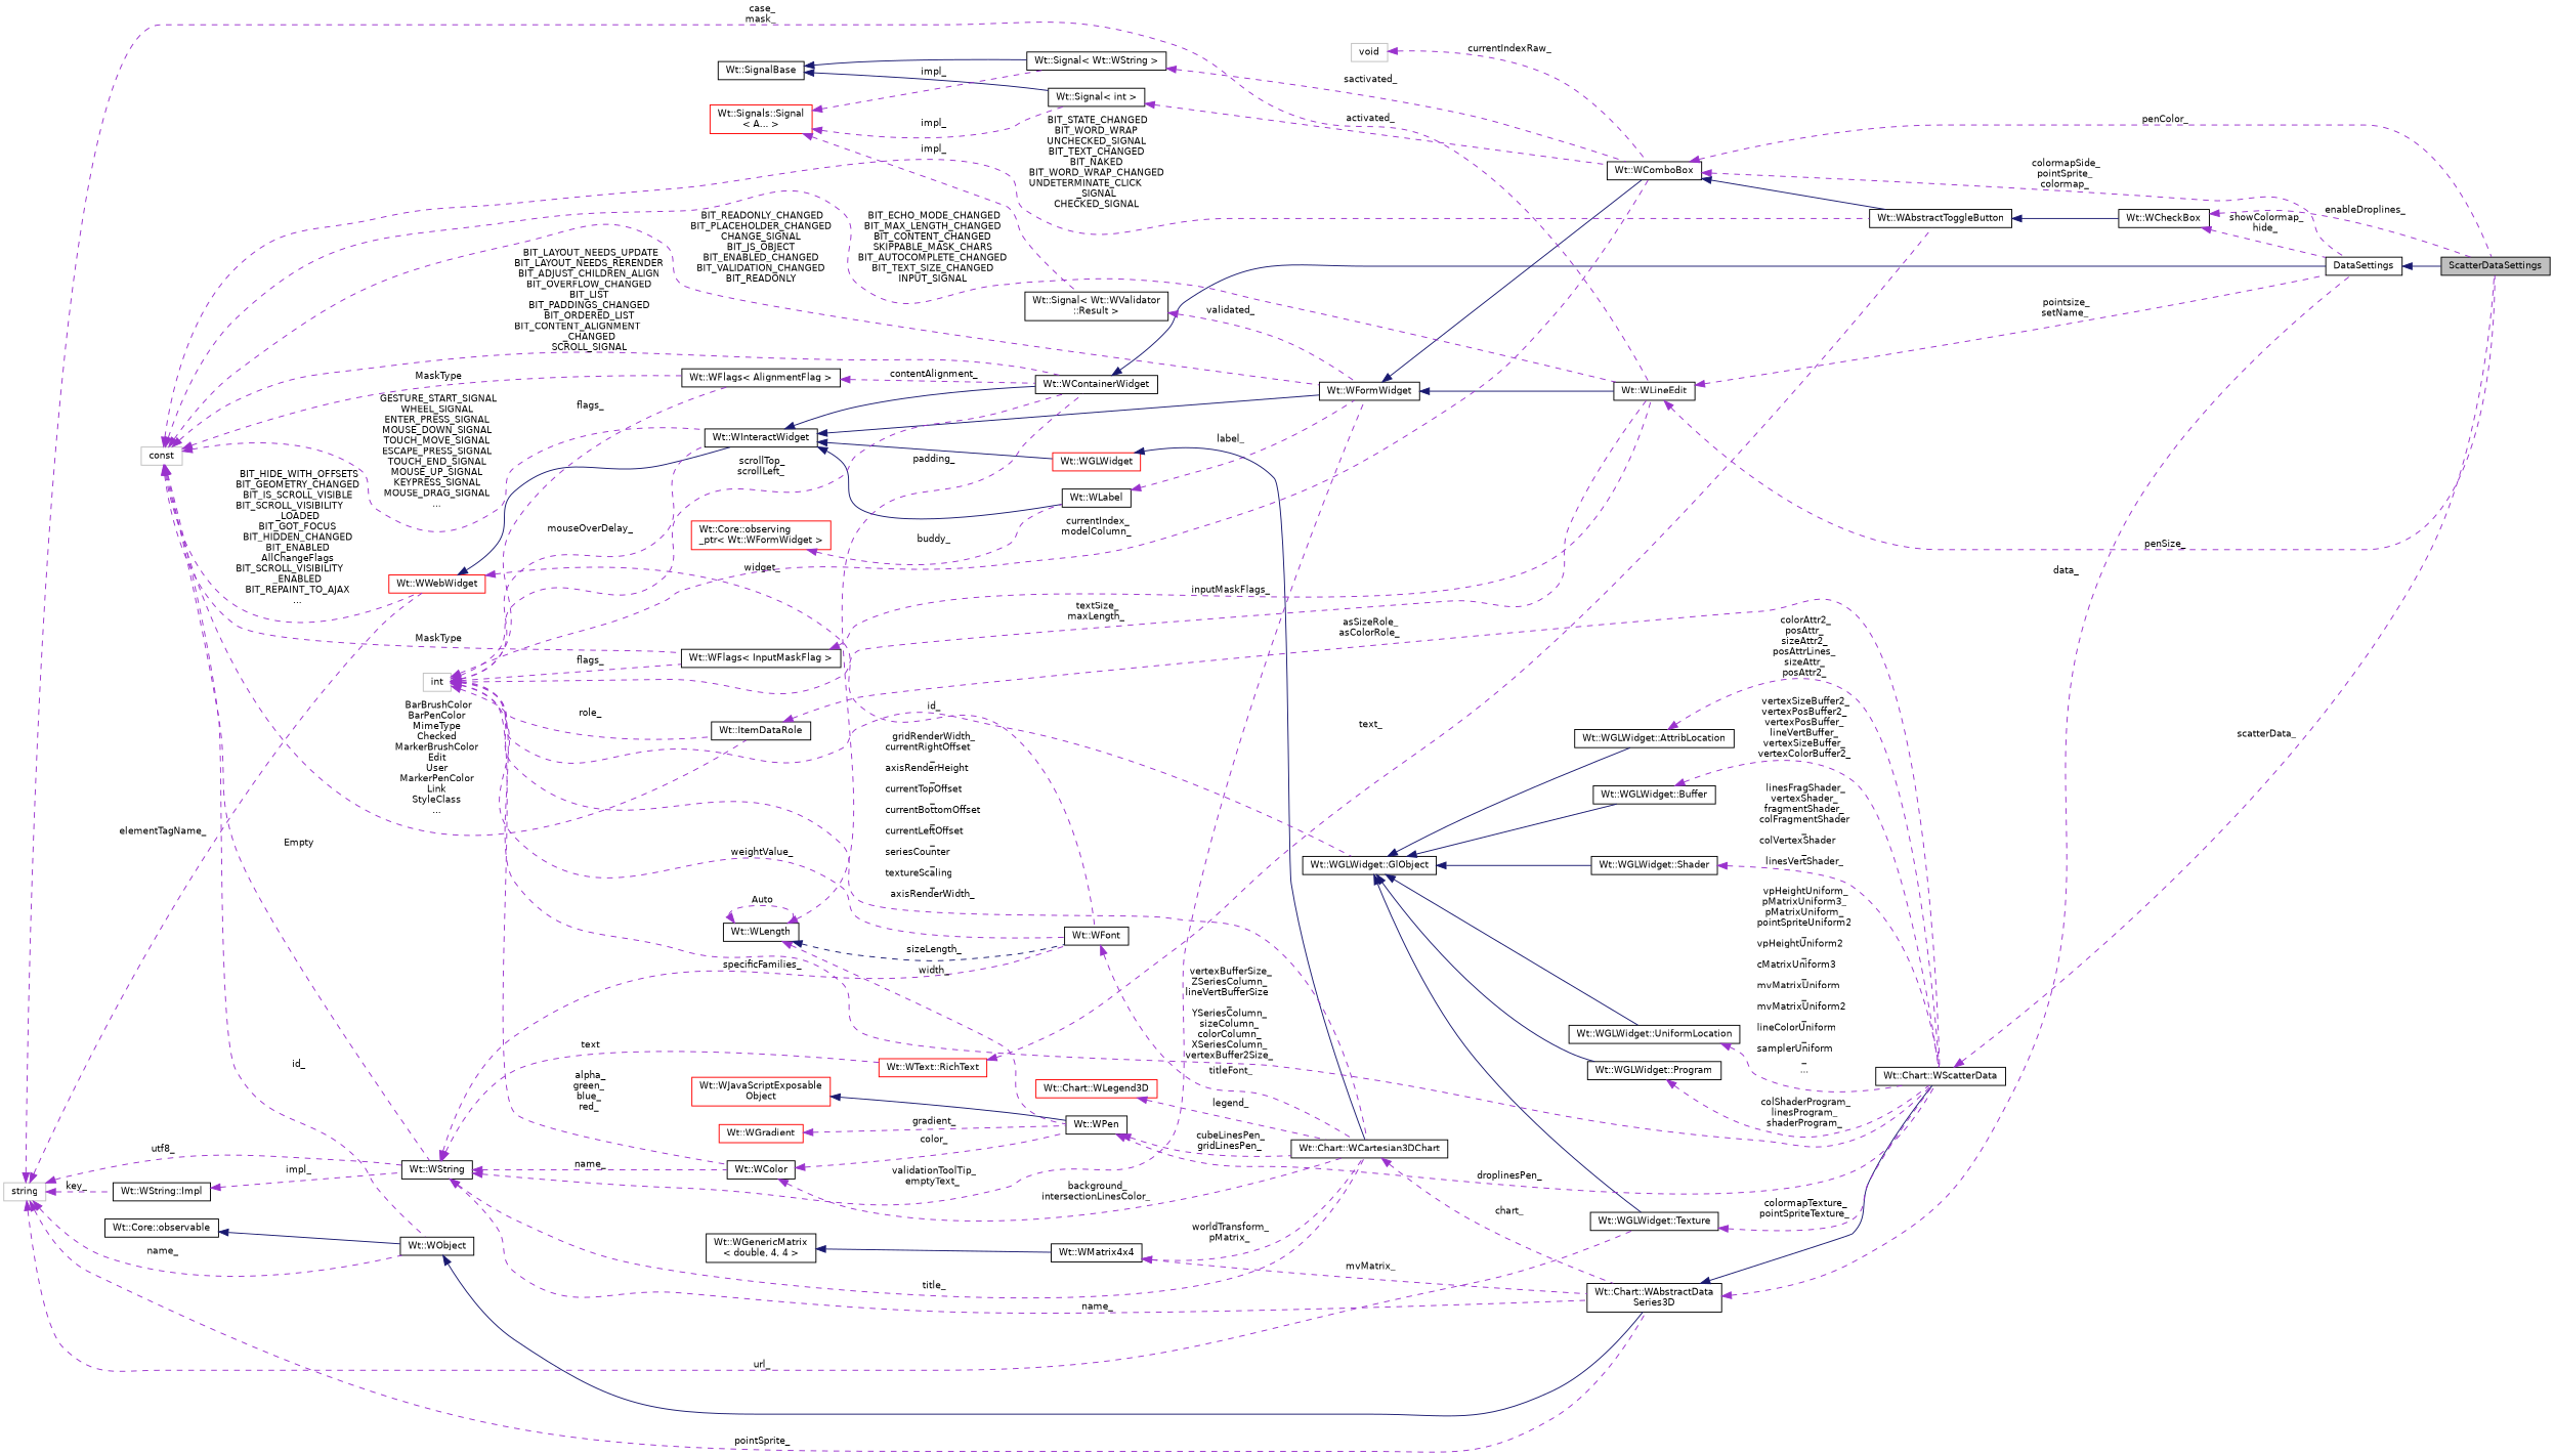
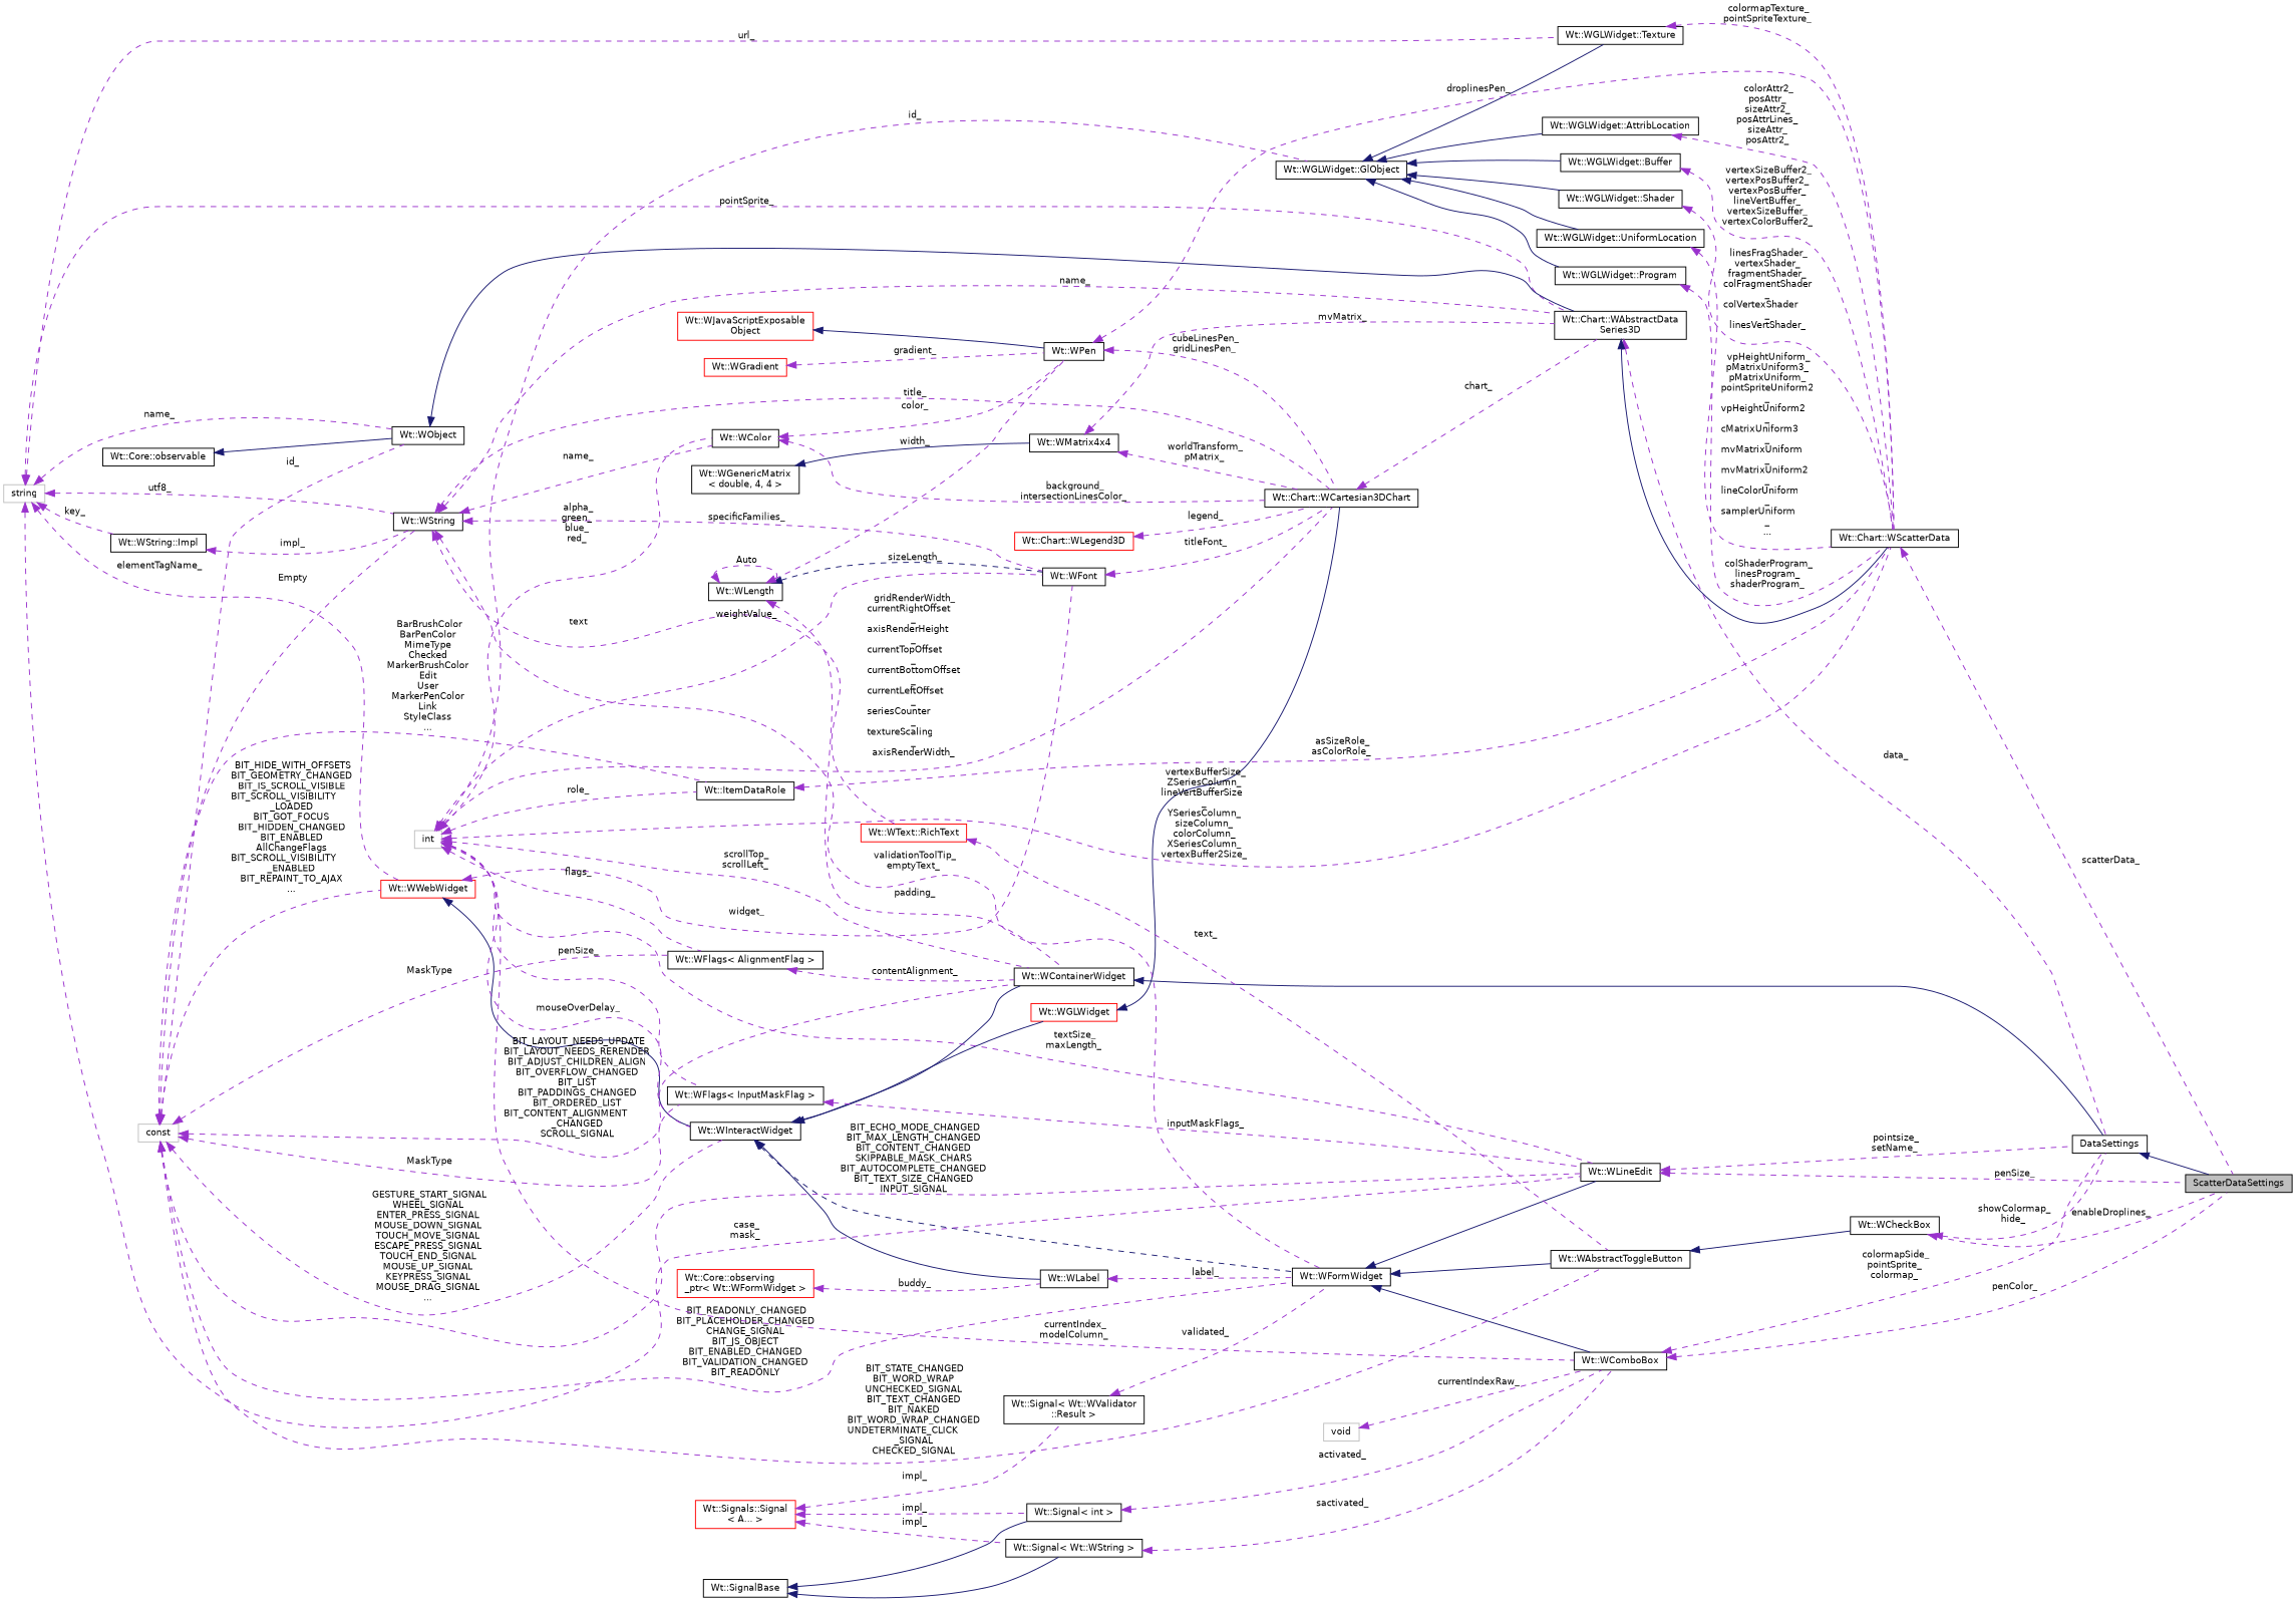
  digraph {
    rankdir=LR
    node [color=black fillcolor=white fontname=Helvetica fontsize=10 shape=record style=filled]
    edge [color=darkorchid3 dir=back fontname=Helvetica fontsize=10 labelfontname=Helvetica labelfontsize=10 style=dashed]
    n1 [fillcolor=grey75 fontcolor=black height=0.2 label=ScatterDataSettings width=0.4]
    n2 [height=0.2 label=DataSettings width=0.4]
    n3 [height=0.2 label="Wt::WContainerWidget" width=0.4]
    n4 [height=0.2 label="Wt::WInteractWidget" width=0.4]
    n5 [height=0.2 label="Wt::WFormWidget" width=0.4]
    n6 [height=0.2 label="Wt::WLabel" width=0.4]
    n7 [color=red height=0.2 label="Wt::WGLWidget" width=0.4]
    n8 [height=0.2 label="Wt::WLineEdit" width=0.4]
    n9 [height=0.2 label="Wt::WAbstractToggleButton" width=0.4]
    n10 [height=0.2 label="Wt::WComboBox" width=0.4]
    n11 [height=0.2 label="Wt::Chart::WCartesian3DChart" width=0.4]
    n12 [color=red height=0.2 label="Wt::WWebWidget" width=0.4]
    n13 [height=0.2 label="Wt::WFont" width=0.4]
    n14 [color=grey75 height=0.2 label=string width=0.4]
    n15 [height=0.2 label="Wt::WString" width=0.4]
    n16 [height=0.2 label="Wt::WString::Impl" width=0.4]
    n17 [height=0.2 label="Wt::Chart::WAbstractData\lSeries3D" width=0.4]
    n18 [height=0.2 label="Wt::WObject" width=0.4]
    n19 [height=0.2 label="Wt::WGLWidget::Texture" width=0.4]
    n20 [height=0.2 label="Wt::WColor" width=0.4]
    n21 [color=red height=0.2 label="Wt::WText::RichText" width=0.4]
    n22 [height=0.2 label="Wt::Chart::WScatterData" width=0.4]
    n23 [color=grey75 height=0.2 label=const width=0.4]
    n24 [height=0.2 label="Wt::WFlags\< AlignmentFlag \>" width=0.4]
    n25 [height=0.2 label="Wt::WFlags\< InputMaskFlag \>" width=0.4]
    n26 [height=0.2 label="Wt::ItemDataRole" width=0.4]
    n27 [height=0.2 label="Wt::WCheckBox" width=0.4]
    n28 [color=grey75 height=0.2 label=int width=0.4]
    n29 [height=0.2 label="Wt::WGLWidget::GlObject" width=0.4]
    n30 [height=0.2 label="Wt::WPen" width=0.4]
    n31 [height=0.2 label="Wt::WGLWidget::UniformLocation" width=0.4]
    n32 [height=0.2 label="Wt::WGLWidget::Program" width=0.4]
    n33 [height=0.2 label="Wt::WGLWidget::AttribLocation" width=0.4]
    n34 [height=0.2 label="Wt::WGLWidget::Buffer" width=0.4]
    n35 [height=0.2 label="Wt::WGLWidget::Shader" width=0.4]
    n36 [height=0.2 label="Wt::WLength" width=0.4]
    n37 [color=red height=0.2 label="Wt::Core::observing\l_ptr\< Wt::WFormWidget \>" width=0.4]
    n38 [height=0.2 label="Wt::Signal\< Wt::WValidator\l::Result \>" width=0.4]
    n39 [height=0.2 label="Wt::SignalBase" width=0.4]
    n40 [height=0.2 label="Wt::Signal\< Wt::WString \>" width=0.4]
    n41 [height=0.2 label="Wt::Signal\< int \>" width=0.4]
    n42 [color=red height=0.2 label="Wt::Signals::Signal\l\< A... \>" width=0.4]
    n43 [color=grey75 height=0.2 label=void width=0.4]
    n44 [height=0.2 label="Wt::Core::observable" width=0.4]
    n45 [height=0.2 label="Wt::WMatrix4x4" width=0.4]
    n46 [height=0.2 label="Wt::WGenericMatrix\l\< double, 4, 4 \>" width=0.4]
    n47 [color=red height=0.2 label="Wt::WJavaScriptExposable\lObject" width=0.4]
    n48 [color=red height=0.2 label="Wt::WGradient" width=0.4]
    n49 [color=red height=0.2 label="Wt::Chart::WLegend3D" width=0.4]
    n2 -> n1 [color=midnightblue style=solid]
    n3 -> n2 [color=midnightblue style=solid]
    n4 -> n3 [color=midnightblue style=solid]
-   n4 -> n5 [color=midnightblue style=solid]
+   n4 -> n5 [color=midnightblue]
    n4 -> n6 [color=midnightblue style=solid]
    n4 -> n7 [color=midnightblue style=solid]
    n5 -> n8 [color=midnightblue style=solid]
-   n10 -> n9 [color=midnightblue style=solid]
+   n5 -> n9 [color=midnightblue style=solid]
    n5 -> n10 [color=midnightblue style=solid]
    n6 -> n5 [label=" label_"]
    n7 -> n11 [color=midnightblue style=solid]
    n8 -> n1 [label=" penSize_"]
    n8 -> n2 [label=" pointsize_\nsetName_"]
    n9 -> n27 [color=midnightblue style=solid]
    n10 -> n1 [label=" penColor_"]
    n10 -> n2 [label=" colormapSide_\npointSprite_\ncolormap_"]
    n11 -> n17 [label=" chart_"]
    n12 -> n4 [color=midnightblue style=solid]
    n12 -> n13 [label=" widget_"]
    n13 -> n11 [label=" titleFont_"]
    n14 -> n8 [label=" case_\nmask_"]
    n14 -> n12 [label=" elementTagName_"]
    n14 -> n15 [label=" utf8_"]
    n14 -> n16 [label=" key_"]
    n14 -> n17 [label=" pointSprite_"]
    n14 -> n18 [label=" name_"]
    n14 -> n19 [label=" url_"]
    n15 -> n5 [label=" validationToolTip_\nemptyText_"]
    n15 -> n11 [label=" title_"]
    n15 -> n13 [label=" specificFamilies_"]
    n15 -> n17 [label=" name_"]
    n15 -> n20 [label=" name_"]
    n15 -> n21 [label=" text"]
    n16 -> n15 [label=" impl_"]
    n17 -> n2 [label=" data_"]
    n17 -> n22 [color=midnightblue style=solid]
    n18 -> n17 [color=midnightblue style=solid]
    n19 -> n22 [label=" colormapTexture_\npointSpriteTexture_"]
    n20 -> n11 [label=" background_\nintersectionLinesColor_"]
    n20 -> n30 [label=" color_"]
    n21 -> n9 [label=" text_"]
    n22 -> n1 [label=" scatterData_"]
    n23 -> n3 [label=" BIT_LAYOUT_NEEDS_UPDATE\nBIT_LAYOUT_NEEDS_RERENDER\nBIT_ADJUST_CHILDREN_ALIGN\nBIT_OVERFLOW_CHANGED\nBIT_LIST\nBIT_PADDINGS_CHANGED\nBIT_ORDERED_LIST\nBIT_CONTENT_ALIGNMENT\l_CHANGED\nSCROLL_SIGNAL"]
    n23 -> n4 [label=" GESTURE_START_SIGNAL\nWHEEL_SIGNAL\nENTER_PRESS_SIGNAL\nMOUSE_DOWN_SIGNAL\nTOUCH_MOVE_SIGNAL\nESCAPE_PRESS_SIGNAL\nTOUCH_END_SIGNAL\nMOUSE_UP_SIGNAL\nKEYPRESS_SIGNAL\nMOUSE_DRAG_SIGNAL\n..."]
    n23 -> n5 [label=" BIT_READONLY_CHANGED\nBIT_PLACEHOLDER_CHANGED\nCHANGE_SIGNAL\nBIT_JS_OBJECT\nBIT_ENABLED_CHANGED\nBIT_VALIDATION_CHANGED\nBIT_READONLY"]
    n23 -> n8 [label=" BIT_ECHO_MODE_CHANGED\nBIT_MAX_LENGTH_CHANGED\nBIT_CONTENT_CHANGED\nSKIPPABLE_MASK_CHARS\nBIT_AUTOCOMPLETE_CHANGED\nBIT_TEXT_SIZE_CHANGED\nINPUT_SIGNAL"]
    n23 -> n9 [label=" BIT_STATE_CHANGED\nBIT_WORD_WRAP\nUNCHECKED_SIGNAL\nBIT_TEXT_CHANGED\nBIT_NAKED\nBIT_WORD_WRAP_CHANGED\nUNDETERMINATE_CLICK\l_SIGNAL\nCHECKED_SIGNAL"]
    n23 -> n12 [label=" BIT_HIDE_WITH_OFFSETS\nBIT_GEOMETRY_CHANGED\nBIT_IS_SCROLL_VISIBLE\nBIT_SCROLL_VISIBILITY\l_LOADED\nBIT_GOT_FOCUS\nBIT_HIDDEN_CHANGED\nBIT_ENABLED\nAllChangeFlags\nBIT_SCROLL_VISIBILITY\l_ENABLED\nBIT_REPAINT_TO_AJAX\n..."]
    n23 -> n15 [label=" Empty"]
    n23 -> n18 [label=" id_"]
    n23 -> n24 [label=" MaskType"]
    n23 -> n25 [label=" MaskType"]
    n23 -> n26 [label=" BarBrushColor\nBarPenColor\nMimeType\nChecked\nMarkerBrushColor\nEdit\nUser\nMarkerPenColor\nLink\nStyleClass\n..."]
    n24 -> n3 [label=" contentAlignment_"]
    n25 -> n8 [label=" inputMaskFlags_"]
    n26 -> n22 [label=" asSizeRole_\nasColorRole_"]
    n27 -> n1 [label=" enableDroplines_"]
    n27 -> n2 [label=" showColormap_\nhide_"]
    n28 -> n3 [label=" scrollTop_\nscrollLeft_"]
    n28 -> n4 [label=" mouseOverDelay_"]
    n28 -> n8 [label=" textSize_\nmaxLength_"]
    n28 -> n10 [label=" currentIndex_\nmodelColumn_"]
    n28 -> n11 [label=" gridRenderWidth_\ncurrentRightOffset\l_\naxisRenderHeight\l_\ncurrentTopOffset\l_\ncurrentBottomOffset\l_\ncurrentLeftOffset\l_\nseriesCounter\l_\ntextureScaling\l_\naxisRenderWidth_"]
    n28 -> n13 [label=" weightValue_"]
    n28 -> n20 [label=" alpha_\ngreen_\nblue_\nred_"]
    n28 -> n22 [label=" vertexBufferSize_\nZSeriesColumn_\nlineVertBufferSize\l_\nYSeriesColumn_\nsizeColumn_\ncolorColumn_\nXSeriesColumn_\nvertexBuffer2Size_"]
    n28 -> n24 [label=" flags_"]
-   n28 -> n25 [label=" flags_"]
+   n28 -> n25 [label=" penSize_"]
    n28 -> n26 [label=" role_"]
    n28 -> n29 [label=" id_"]
    n29 -> n19 [color=midnightblue style=solid]
    n29 -> n31 [color=midnightblue style=solid]
    n29 -> n32 [color=midnightblue style=solid]
    n29 -> n33 [color=midnightblue style=solid]
    n29 -> n34 [color=midnightblue style=solid]
    n29 -> n35 [color=midnightblue style=solid]
    n30 -> n11 [label=" cubeLinesPen_\ngridLinesPen_"]
    n30 -> n22 [label=" droplinesPen_"]
    n31 -> n22 [label=" vpHeightUniform_\npMatrixUniform3_\npMatrixUniform_\npointSpriteUniform2\l_\nvpHeightUniform2\l_\ncMatrixUniform3\l_\nmvMatrixUniform\l_\nmvMatrixUniform2\l_\nlineColorUniform\l_\nsamplerUniform\l_\n..."]
    n32 -> n22 [label=" colShaderProgram_\nlinesProgram_\nshaderProgram_"]
    n33 -> n22 [label=" colorAttr2_\nposAttr_\nsizeAttr2_\nposAttrLines_\nsizeAttr_\nposAttr2_"]
    n34 -> n22 [label=" vertexSizeBuffer2_\nvertexPosBuffer2_\nvertexPosBuffer_\nlineVertBuffer_\nvertexSizeBuffer_\nvertexColorBuffer2_"]
    n35 -> n22 [label=" linesFragShader_\nvertexShader_\nfragmentShader_\ncolFragmentShader\l_\ncolVertexShader\l_\nlinesVertShader_"]
    n36 -> n3 [label=" padding_"]
    n36 -> n13 [color=midnightblue label=" sizeLength_"]
    n36 -> n30 [label=" width_"]
    n36 -> n36 [label=" Auto"]
    n37 -> n6 [label=" buddy_"]
    n38 -> n5 [label=" validated_"]
    n39 -> n40 [color=midnightblue style=solid]
    n39 -> n41 [color=midnightblue style=solid]
    n40 -> n10 [label=" sactivated_"]
    n41 -> n10 [label=" activated_"]
    n42 -> n38 [label=" impl_"]
    n42 -> n40 [label=" impl_"]
    n42 -> n41 [label=" impl_"]
    n43 -> n10 [label=" currentIndexRaw_"]
    n44 -> n18 [color=midnightblue style=solid]
    n45 -> n11 [label=" worldTransform_\npMatrix_"]
    n45 -> n17 [label=" mvMatrix_"]
    n46 -> n45 [color=midnightblue style=solid]
    n47 -> n30 [color=midnightblue style=solid]
    n48 -> n30 [label=" gradient_"]
    n49 -> n11 [label=" legend_"]
  }
